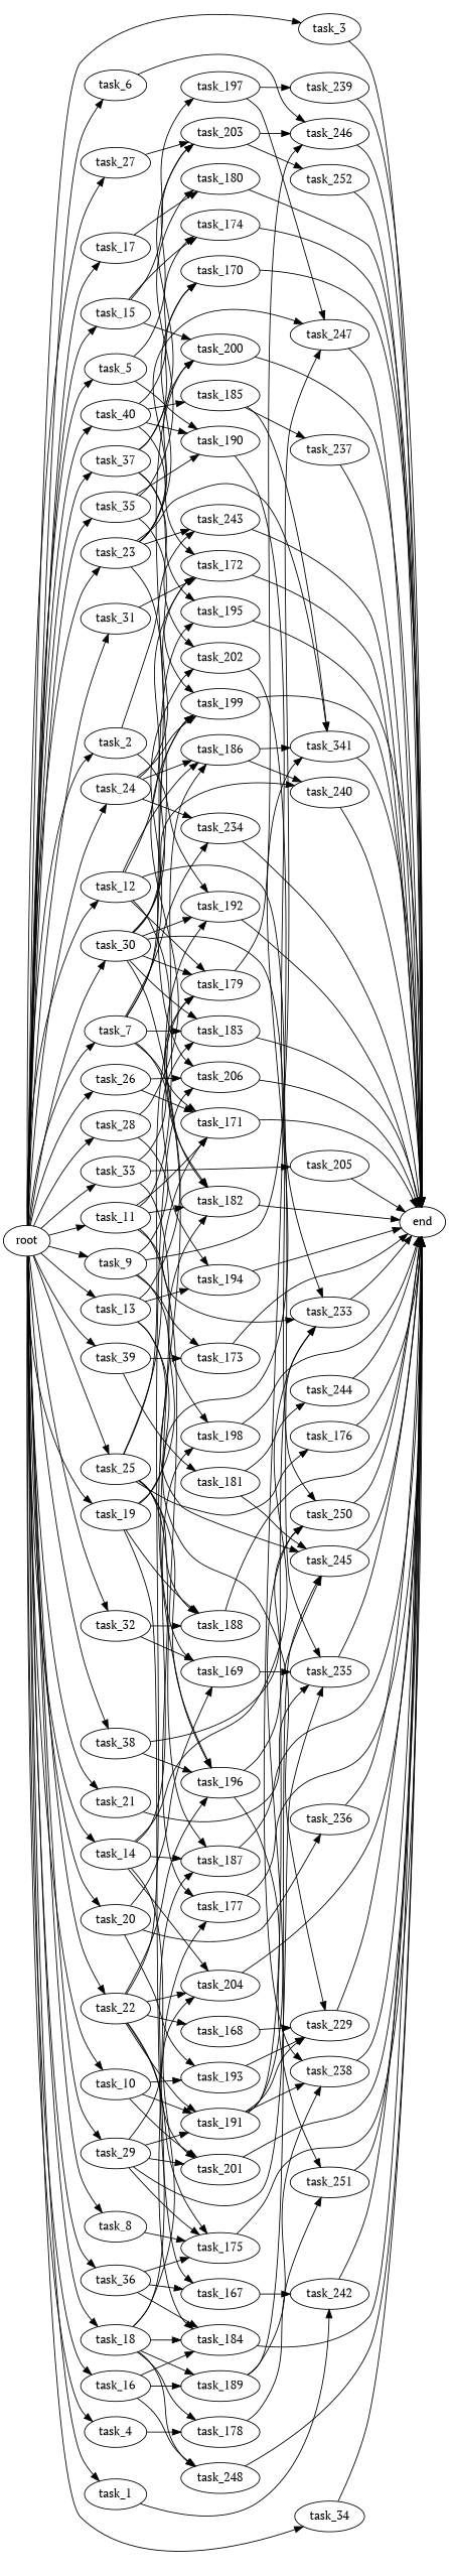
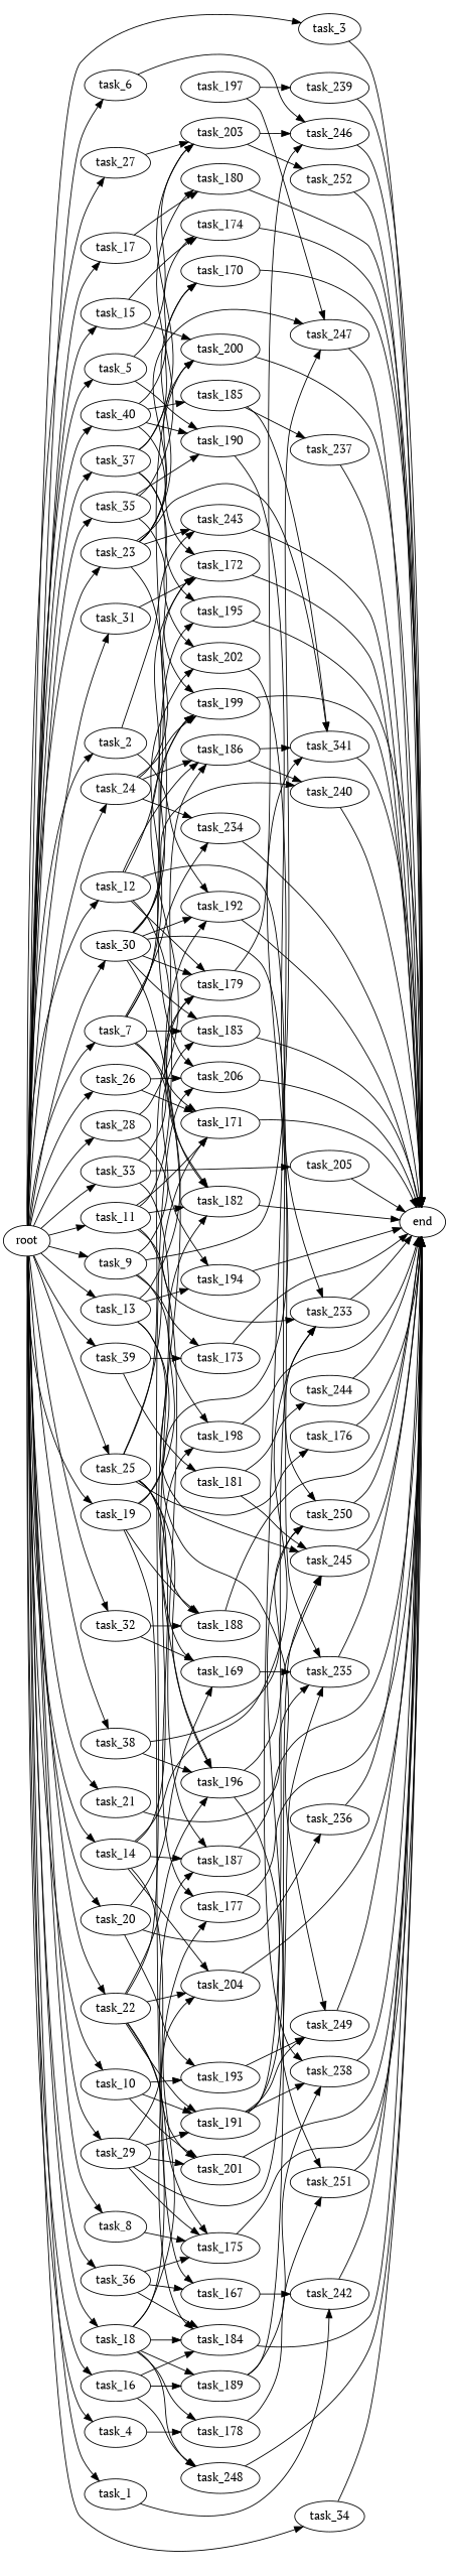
  digraph {
    fontname="PT Serif"
    rankdir=LR
    node [fontname="PT Serif"]
    edge [fontname="PT Serif"]
    root
    task_11
    task_2
    task_21
    task_23
    task_35
    task_1
    task_33
    task_14
    task_3
    task_28
    task_22
    task_5
    task_30
    task_9
    task_27
    task_20
    task_37
    task_40
    task_8
    task_24
    task_31
    task_12
    task_32
    task_29
    task_10
    task_34
    task_4
    task_13
    task_36
    task_16
    task_15
    task_39
    task_18
    task_26
    task_25
    task_19
    task_38
    task_17
    task_6
    task_7
    task_233
    task_187
    task_182
    task_186
    task_171
    task_243
    task_192
    task_235
    n50 [label=task_341]
    task_206
    task_247
    task_200
    task_170
    task_199
    task_180
    task_190
    task_242
    task_179
    task_205
    task_169
    task_204
    task_198
    task_184
    end
    task_194
    task_196
    task_201
-   task_168
    task_175
    task_191
    task_203
    task_183
    task_240
    task_173
    task_193
    task_236
    task_195
    task_202
    task_185
    task_172
    task_174
    task_234
    task_250
    task_188
    task_178
-   task_249 [label=task_229]
+   task_249
    task_245
    task_167
    task_189
    task_248
    task_197
    task_181
    task_177
    task_176
    task_246
    task_239
    task_237
    task_251
    task_252
    task_238
    task_244
    root -> task_11
    root -> task_2
    root -> task_21
    root -> task_23
    root -> task_35
    root -> task_1
    root -> task_33
    root -> task_14
    root -> task_3
    root -> task_28
    root -> task_22
    root -> task_5
    root -> task_30
    root -> task_9
    root -> task_27
    root -> task_20
    root -> task_37
    root -> task_40
    root -> task_8
    root -> task_24
    root -> task_31
    root -> task_12
    root -> task_32
    root -> task_29
    root -> task_10
    root -> task_34
    root -> task_4
    root -> task_13
    root -> task_36
    root -> task_16
    root -> task_15
    root -> task_39
    root -> task_18
    root -> task_26
    root -> task_25
    root -> task_19
    root -> task_38
    root -> task_17
    root -> task_6
    root -> task_7
    task_11 -> task_233
    task_11 -> task_187
    task_11 -> task_182
    task_11 -> task_186
    task_11 -> task_171
    task_2 -> task_243
    task_2 -> task_192
    task_21 -> task_235
    task_23 -> task_243
    task_23 -> n50
    task_23 -> task_206
    task_23 -> task_247
    task_23 -> task_200
    task_23 -> task_170
    task_35 -> task_199
    task_35 -> task_180
    task_35 -> task_190
    task_1 -> task_242
    task_33 -> task_179
    task_33 -> task_205
    task_33 -> task_169
    task_14 -> task_233
    task_14 -> task_187
    task_14 -> task_204
    task_14 -> task_198
    task_14 -> task_184
    task_3 -> end
    task_28 -> task_199
    task_28 -> task_194
    task_22 -> task_206
    task_22 -> task_204
    task_22 -> task_196
    task_22 -> task_201
-   task_22 -> task_168
    task_22 -> task_175
    task_22 -> task_191
    task_5 -> task_190
    task_5 -> task_203
    task_30 -> task_192
    task_30 -> task_235
    task_30 -> task_200
    task_30 -> task_199
    task_30 -> task_179
    task_30 -> task_196
    task_30 -> task_183
    task_30 -> task_240
    task_9 -> task_247
    task_9 -> task_198
    task_9 -> task_183
    task_9 -> task_173
    task_27 -> task_203
    task_20 -> task_169
    task_20 -> task_193
    task_20 -> task_236
    task_37 -> task_170
    task_37 -> task_203
    task_37 -> task_195
    task_37 -> task_202
    task_40 -> task_190
    task_40 -> task_185
    task_40 -> task_172
    task_40 -> task_174
    task_8 -> task_175
    task_24 -> task_186
    task_24 -> task_199
    task_24 -> task_172
    task_24 -> task_234
    task_31 -> task_172
    task_12 -> task_182
    task_12 -> task_186
    task_12 -> task_179
    task_12 -> task_172
    task_12 -> task_250
    task_32 -> task_169
    task_32 -> task_188
    task_29 -> task_235
    task_29 -> task_204
    task_29 -> task_201
    task_29 -> task_175
    task_29 -> task_191
    task_10 -> task_201
    task_10 -> task_191
    task_10 -> task_193
    task_34 -> end
    task_4 -> task_178
    task_13 -> task_192
    task_13 -> task_194
    task_13 -> task_249
    task_13 -> task_245
    task_36 -> task_184
    task_36 -> task_175
    task_36 -> task_167
    task_16 -> task_184
    task_16 -> task_189
    task_16 -> task_248
    task_15 -> task_200
    task_15 -> task_174
-   task_15 -> task_197
    task_39 -> task_173
    task_39 -> task_181
    task_18 -> task_187
    task_18 -> task_184
    task_18 -> task_178
    task_18 -> task_189
    task_18 -> task_248
    task_18 -> task_177
    task_26 -> task_171
    task_26 -> task_206
    task_25 -> task_171
    task_25 -> task_179
    task_25 -> task_196
    task_25 -> task_188
    task_25 -> task_177
    task_25 -> task_176
    task_19 -> task_182
    task_19 -> n50
    task_19 -> task_188
    task_19 -> task_167
    task_38 -> task_196
    task_38 -> task_250
    task_17 -> task_180
    task_6 -> task_246
    task_7 -> task_182
    task_7 -> task_171
    task_7 -> task_183
    task_7 -> task_195
    task_7 -> task_202
    task_7 -> task_234
    task_233 -> end
    task_187 -> end
    task_182 -> end
    task_186 -> n50
    task_186 -> task_240
    task_171 -> end
    task_243 -> end
    task_192 -> end
    task_235 -> end
    n50 -> end
    task_206 -> end
    task_247 -> end
    task_200 -> end
    task_170 -> end
    task_199 -> end
    task_180 -> end
    task_190 -> task_233
    task_242 -> end
    task_179 -> task_246
    task_205 -> end
    task_169 -> task_235
    task_204 -> end
    task_198 -> end
    task_184 -> end
    task_194 -> end
    task_196 -> task_245
    task_196 -> task_251
    task_201 -> end
-   task_168 -> task_249
    task_175 -> end
    task_191 -> task_233
    task_191 -> task_250
    task_191 -> task_249
    task_191 -> task_238
    task_203 -> task_246
    task_203 -> task_252
    task_183 -> end
    task_240 -> end
    task_173 -> end
    task_193 -> task_249
    task_236 -> end
    task_195 -> end
    task_202 -> task_238
    task_185 -> n50
    task_185 -> task_237
    task_172 -> end
    task_174 -> end
    task_234 -> end
    task_250 -> end
    task_188 -> end
    task_178 -> task_251
    task_249 -> end
    task_245 -> end
    task_167 -> task_242
    task_189 -> task_245
    task_189 -> task_238
    task_248 -> end
    task_197 -> task_247
    task_197 -> task_239
    task_181 -> task_245
    task_181 -> task_244
    task_177 -> end
    task_176 -> end
    task_246 -> end
    task_239 -> end
    task_237 -> end
    task_251 -> end
    task_252 -> end
    task_238 -> end
    task_244 -> end
  }
